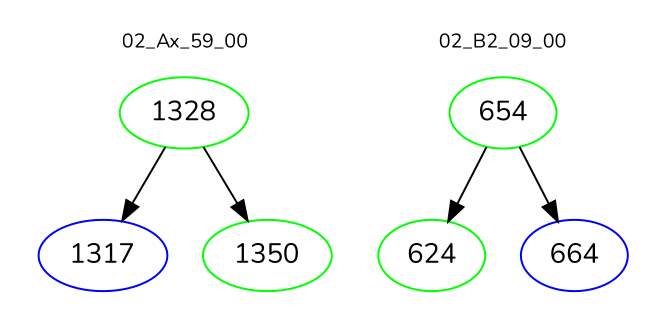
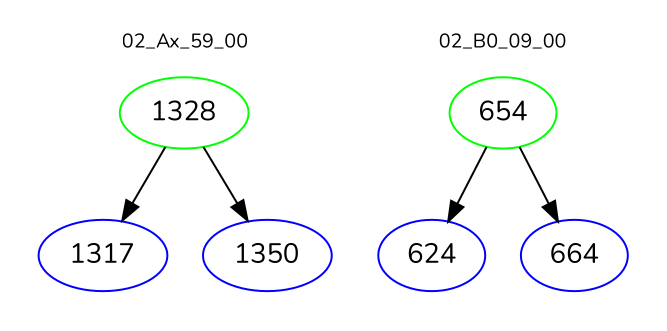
  digraph {
    fontname=Nunito
    node [color=blue fontname=Nunito]
    edge [color=black fontname=Nunito]
    n1 [color=green label=1328]
    n2 [label=1317]
-   n3 [color=green label=1350]
+   n3 [label=1350]
    n4 [color=green label=654]
-   n5 [color=green label=624]
+   n5 [label=624]
    n6 [label=664]
    subgraph cluster_1 {
      color=white
      fontsize=10
      label="02_Ax_59_00"
      n1
      n2
      n3
    }
    subgraph cluster_2 {
      color=white
      fontsize=10
-     label="02_B2_09_00"
+     label="02_B0_09_00"
      n4
      n5
      n6
    }
    n1 -> n2
    n1 -> n3
    n4 -> n5
    n4 -> n6
  }
